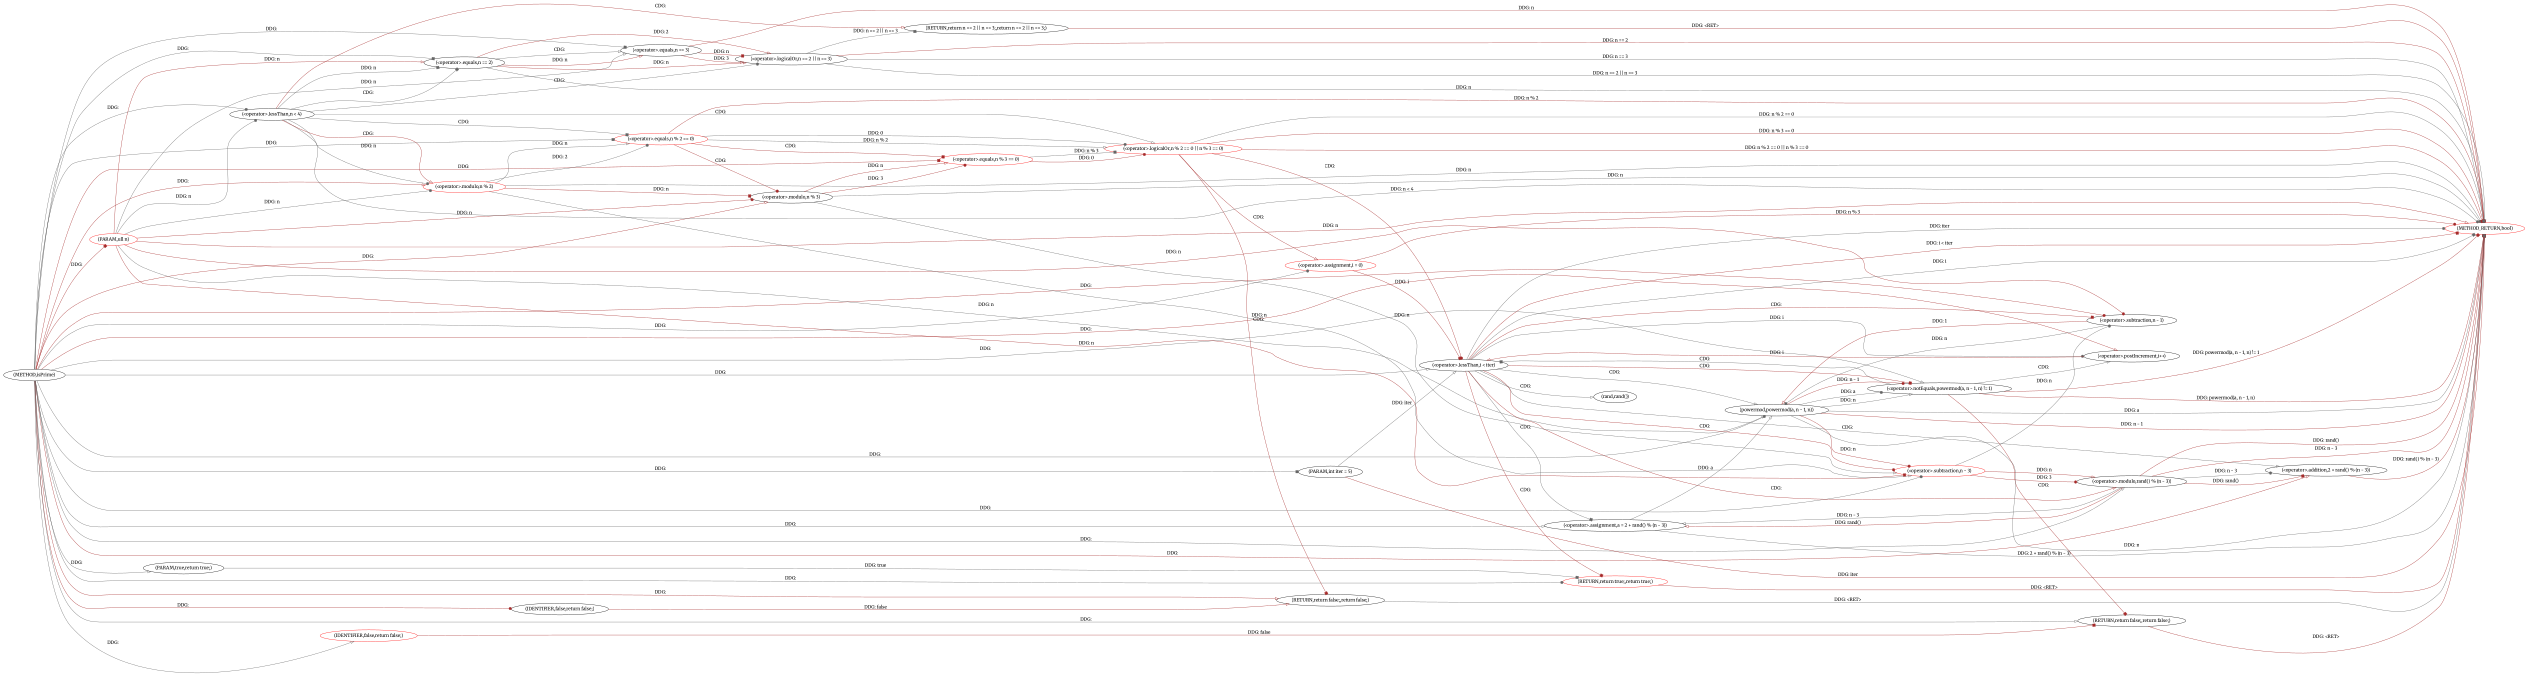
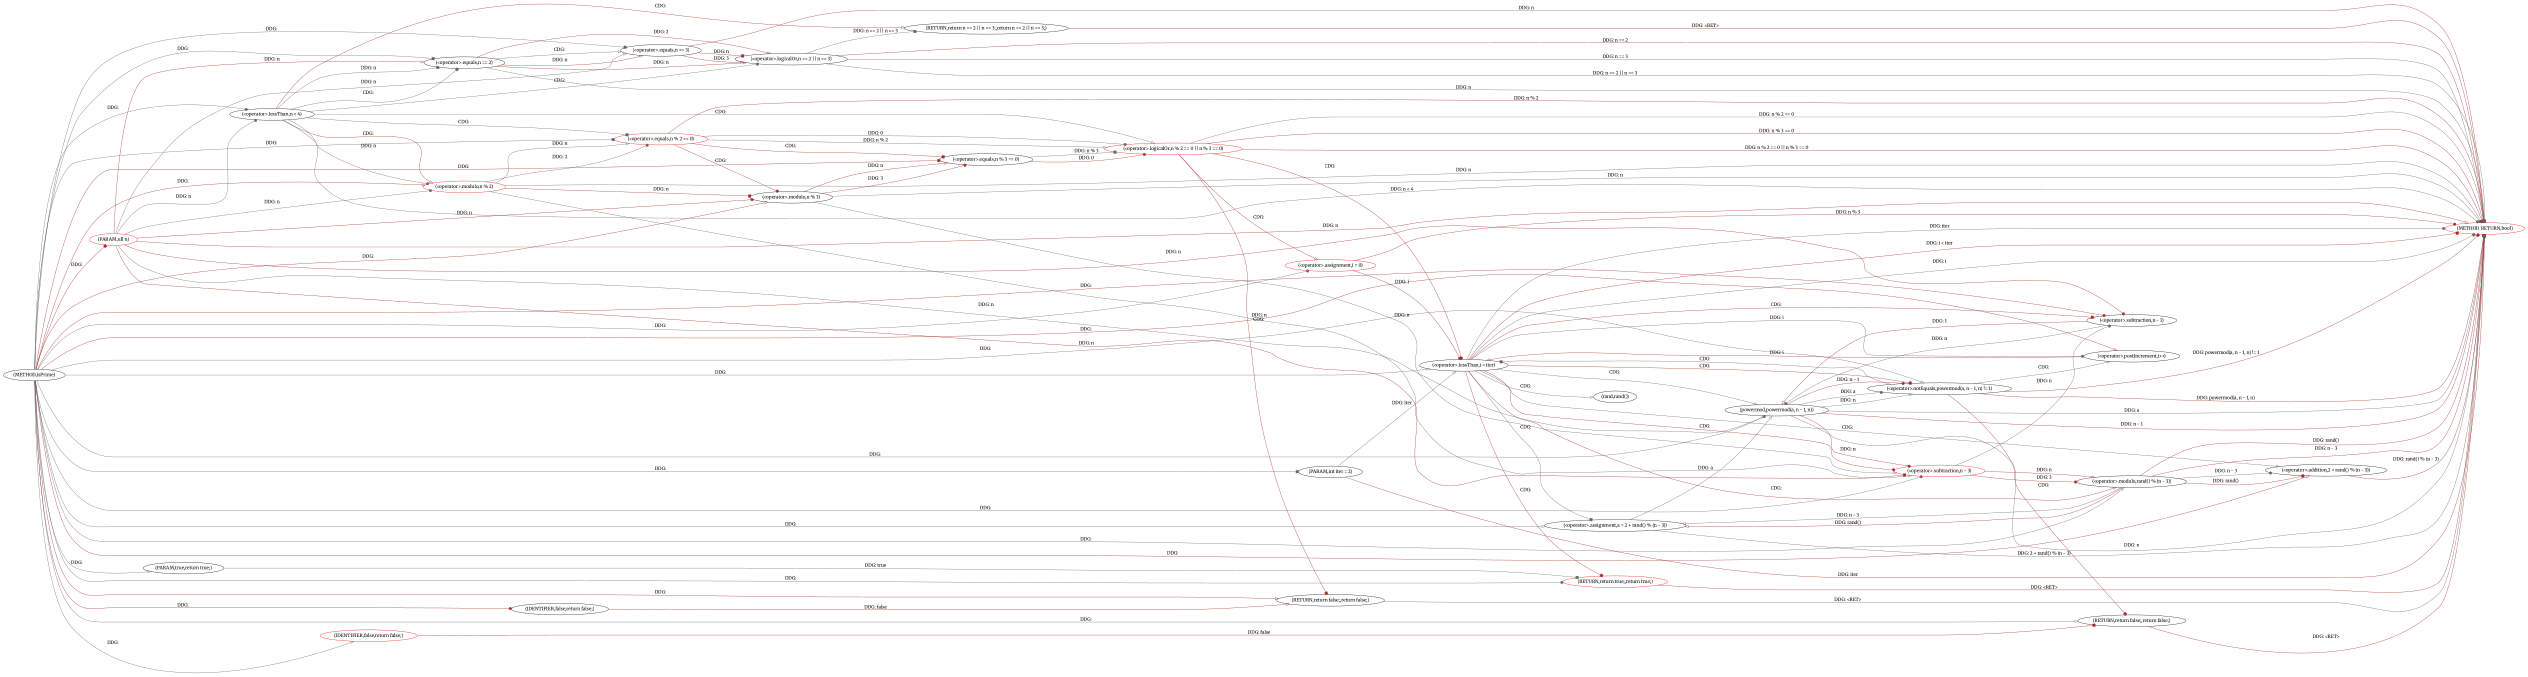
  digraph {
    fontname=Merriweather
    rankdir=LR
    node [color=black fontname=Merriweather]
    edge [arrowhead=onormal color=brown fontname=Merriweather]
    n1 [label="(METHOD,isPrime)"]
    n2 [color=red label="(PARAM,ull n)"]
-   n3 [label="(PARAM,int iter = 5)"]
+   n3 [label="(PARAM,int iter = 2)"]
    n4 [color=red label="(RETURN,return true;,return true;)"]
    n5 [label="(<operator>.lessThan,n < 4)"]
    n6 [label="(RETURN,return false;,return false;)"]
    n7 [color=red label="(<operator>.assignment,i = 0)"]
    n8 [label="(<operator>.lessThan,i < iter)"]
    n9 [label="(<operator>.postIncrement,i++)"]
    n10 [label="(PARAM,true,return true;)"]
    n11 [label="(IDENTIFIER,false,return false;)"]
    n12 [label="(<operator>.assignment,a = 2 + rand() % (n - 3))"]
    n13 [color=red label="(<operator>.equals,n % 2 == 0)"]
-   n14 [color=red label="(<operator>.equals,n % 3 == 0)"]
+   n14 [label="(<operator>.equals,n % 3 == 0)"]
    n15 [label="(<operator>.notEquals,powermod(a, n - 1, n) != 1)"]
    n16 [label="(RETURN,return false;,return false;)"]
    n17 [label="(<operator>.equals,n == 2)"]
    n18 [label="(<operator>.equals,n == 3)"]
    n19 [color=red label="(<operator>.modulo,n % 2)"]
    n20 [label="(<operator>.modulo,n % 3)"]
    n21 [label="(<operator>.addition,2 + rand() % (n - 3))"]
    n22 [color=red label="(IDENTIFIER,false,return false;)"]
    n23 [label="(<operator>.modulo,rand() % (n - 3))"]
    n24 [label="(powermod,powermod(a, n - 1, n))"]
    n25 [color=red label="(<operator>.subtraction,n - 3)"]
    n26 [label="(<operator>.subtraction,n - 1)"]
    n27 [color=red label="(METHOD_RETURN,bool)"]
    n28 [label="(RETURN,return n == 2 || n == 3;,return n == 2 || n == 3;)"]
    n29 [color=red label="(<operator>.logicalOr,n % 2 == 0 || n % 3 == 0)"]
    n30 [label="(<operator>.logicalOr,n == 2 || n == 3)"]
    n31 [label="(rand,rand())"]
    n1 -> n2 [arrowhead=box label="DDG: "]
    n1 -> n3 [arrowhead=box color=gray40 label="DDG: "]
    n1 -> n4 [arrowhead=dot color=gray40 label="DDG: "]
    n1 -> n5 [arrowhead=dot color=gray40 label="DDG: "]
    n1 -> n6 [label="DDG: "]
    n1 -> n7 [arrowhead=dot color=gray40 label="DDG: "]
    n1 -> n8 [color=gray40 label="DDG: "]
    n1 -> n9 [label="DDG: "]
    n1 -> n10 [color=gray40 label="DDG: "]
    n1 -> n11 [arrowhead=dot label="DDG: "]
    n1 -> n12 [color=gray40 label="DDG: "]
    n1 -> n13 [arrowhead=box color=gray40 label="DDG: "]
    n1 -> n14 [arrowhead=box label="DDG: "]
    n1 -> n15 [color=gray40 label="DDG: "]
    n1 -> n16 [color=gray40 label="DDG: "]
    n1 -> n17 [arrowhead=box color=gray40 label="DDG: "]
    n1 -> n18 [arrowhead=box color=gray40 label="DDG: "]
    n1 -> n19 [label="DDG: "]
    n1 -> n20 [label="DDG: "]
    n1 -> n21 [label="DDG: "]
    n1 -> n22 [color=gray40 label="DDG: "]
    n1 -> n23 [color=gray40 label="DDG: "]
    n1 -> n24 [arrowhead=dot color=gray40 label="DDG: "]
    n1 -> n25 [arrowhead=dot color=gray40 label="DDG: "]
    n1 -> n26 [arrowhead=dot label="DDG: "]
    n2 -> n5 [arrowhead=dot color=gray40 label="DDG: n"]
    n2 -> n17 [label="DDG: n"]
    n2 -> n18 [color=gray40 label="DDG: n"]
    n2 -> n19 [arrowhead=dot color=gray40 label="DDG: n"]
    n2 -> n20 [arrowhead=dot label="DDG: n"]
    n2 -> n24 [color=gray40 label="DDG: n"]
    n2 -> n25 [arrowhead=box label="DDG: n"]
    n2 -> n26 [arrowhead=dot label="DDG: n"]
    n2 -> n27 [label="DDG: n"]
    n3 -> n8 [color=gray40 label="DDG: iter"]
    n3 -> n27 [arrowhead=box label="DDG: iter"]
    n4 -> n27 [label="DDG: <RET>"]
    n5 -> n13 [arrowhead=box color=gray40 label="CDG: "]
    n5 -> n17 [arrowhead=box color=gray40 label="DDG: n"]
    n5 -> n17 [arrowhead=box color=gray40 label="CDG: "]
    n5 -> n19 [arrowhead=dot color=gray40 label="DDG: n"]
    n5 -> n19 [label="CDG: "]
    n5 -> n27 [arrowhead=dot color=gray40 label="DDG: n < 4"]
    n5 -> n28 [label="CDG: "]
    n5 -> n29 [color=gray40 label="CDG: "]
    n5 -> n30 [arrowhead=dot color=gray40 label="CDG: "]
    n6 -> n27 [arrowhead=box color=gray40 label="DDG: <RET>"]
    n7 -> n8 [arrowhead=box label="DDG: i"]
    n7 -> n27 [arrowhead=dot label="DDG: n % 3"]
    n8 -> n4 [arrowhead=box label="CDG: "]
    n8 -> n9 [arrowhead=dot color=gray40 label="DDG: i"]
    n8 -> n12 [arrowhead=box color=gray40 label="CDG: "]
    n8 -> n15 [arrowhead=box label="CDG: "]
    n8 -> n21 [color=gray40 label="CDG: "]
    n8 -> n23 [label="CDG: "]
    n8 -> n24 [color=gray40 label="CDG: "]
    n8 -> n25 [arrowhead=dot label="CDG: "]
    n8 -> n26 [arrowhead=box label="CDG: "]
    n8 -> n27 [arrowhead=box color=gray40 label="DDG: i"]
    n8 -> n27 [arrowhead=dot color=gray40 label="DDG: iter"]
    n8 -> n27 [arrowhead=box label="DDG: i < iter"]
    n8 -> n31 [color=gray40 label="CDG: "]
    n9 -> n8 [label="DDG: i"]
    n10 -> n4 [arrowhead=box color=gray40 label="DDG: true"]
    n11 -> n6 [label="DDG: false"]
    n12 -> n24 [color=gray40 label="DDG: a"]
    n12 -> n27 [color=gray40 label="DDG: 2 + rand() % (n - 3)"]
    n13 -> n14 [arrowhead=box label="CDG: "]
    n13 -> n20 [arrowhead=dot label="CDG: "]
    n13 -> n27 [arrowhead=dot label="DDG: n % 2"]
    n13 -> n29 [color=gray40 label="DDG: n % 2"]
    n13 -> n29 [arrowhead=dot color=gray40 label="DDG: 0"]
    n14 -> n29 [arrowhead=box color=gray40 label="DDG: n % 3"]
    n14 -> n29 [arrowhead=dot label="DDG: 0"]
    n15 -> n8 [arrowhead=box color=gray40 label="CDG: "]
    n15 -> n9 [color=gray40 label="CDG: "]
    n15 -> n16 [arrowhead=box label="CDG: "]
    n15 -> n27 [arrowhead=dot label="DDG: powermod(a, n - 1, n)"]
    n15 -> n27 [arrowhead=box label="DDG: powermod(a, n - 1, n) != 1"]
    n16 -> n27 [arrowhead=box label="DDG: <RET>"]
    n17 -> n18 [label="DDG: n"]
    n17 -> n18 [color=gray40 label="CDG: "]
    n17 -> n27 [arrowhead=dot color=gray40 label="DDG: n"]
    n17 -> n30 [label="DDG: 2"]
    n17 -> n30 [label="DDG: n"]
    n18 -> n27 [arrowhead=dot label="DDG: n"]
    n18 -> n30 [arrowhead=box label="DDG: n"]
    n18 -> n30 [label="DDG: 3"]
    n19 -> n13 [color=gray40 label="DDG: n"]
    n19 -> n13 [arrowhead=dot color=gray40 label="DDG: 2"]
    n19 -> n20 [arrowhead=box label="DDG: n"]
    n19 -> n25 [color=gray40 label="DDG: n"]
    n19 -> n27 [arrowhead=dot color=gray40 label="DDG: n"]
    n20 -> n14 [label="DDG: n"]
    n20 -> n14 [arrowhead=dot label="DDG: 3"]
    n20 -> n25 [color=gray40 label="DDG: n"]
    n20 -> n27 [arrowhead=dot color=gray40 label="DDG: n"]
    n21 -> n27 [arrowhead=box label="DDG: rand() % (n - 3)"]
    n22 -> n16 [arrowhead=box label="DDG: false"]
    n23 -> n12 [color=gray40 label="DDG: n - 3"]
    n23 -> n12 [label="DDG: rand()"]
    n23 -> n21 [arrowhead=dot color=gray40 label="DDG: n - 3"]
    n23 -> n21 [arrowhead=box label="DDG: rand()"]
    n23 -> n27 [arrowhead=box label="DDG: rand()"]
    n23 -> n27 [arrowhead=dot label="DDG: n - 3"]
    n24 -> n15 [color=gray40 label="DDG: n"]
    n24 -> n15 [arrowhead=dot label="DDG: n - 1"]
    n24 -> n15 [arrowhead=dot color=gray40 label="DDG: a"]
    n24 -> n25 [arrowhead=dot label="DDG: n"]
    n24 -> n27 [arrowhead=box color=gray40 label="DDG: a"]
    n24 -> n27 [arrowhead=dot label="DDG: n - 1"]
    n24 -> n27 [arrowhead=dot color=gray40 label="DDG: n"]
    n25 -> n23 [arrowhead=dot label="DDG: 3"]
    n25 -> n23 [label="DDG: n"]
    n25 -> n26 [arrowhead=dot color=gray40 label="DDG: n"]
    n26 -> n24 [arrowhead=dot color=gray40 label="DDG: n"]
    n26 -> n24 [label="DDG: 1"]
    n28 -> n27 [arrowhead=box label="DDG: <RET>"]
    n29 -> n6 [arrowhead=box label="CDG: "]
    n29 -> n7 [label="CDG: "]
    n29 -> n8 [arrowhead=dot label="CDG: "]
    n29 -> n27 [arrowhead=dot color=gray40 label="DDG: n % 2 == 0"]
    n29 -> n27 [arrowhead=dot label="DDG: n % 3 == 0"]
    n29 -> n27 [arrowhead=box label="DDG: n % 2 == 0 || n % 3 == 0"]
    n30 -> n27 [label="DDG: n == 2"]
    n30 -> n27 [arrowhead=dot color=gray40 label="DDG: n == 3"]
    n30 -> n27 [color=gray40 label="DDG: n == 2 || n == 3"]
    n30 -> n28 [arrowhead=box color=gray40 label="DDG: n == 2 || n == 3"]
  }
